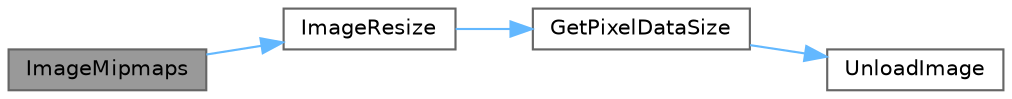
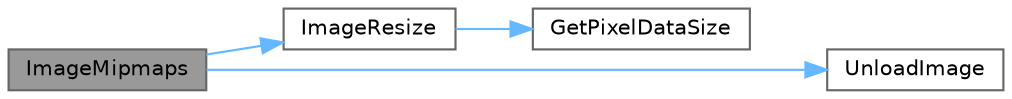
  digraph {
    rankdir=LR
    node [color=grey40 fillcolor=white fontname=Helvetica fontsize=10 shape=box style=filled]
    edge [color=steelblue1 fontname=Helvetica fontsize=10 labelfontname=Helvetica labelfontsize=10 style=solid]
    n1 [color=gray40 fillcolor=grey60 fontcolor=black height=0.2 label=ImageMipmaps width=0.4]
    n2 [height=0.2 label=ImageResize width=0.4]
    n3 [height=0.2 label=UnloadImage width=0.4]
    n4 [height=0.2 label=GetPixelDataSize width=0.4]
    n1 -> n2
-   n4 -> n3
+   n1 -> n3
    n2 -> n4
  }
